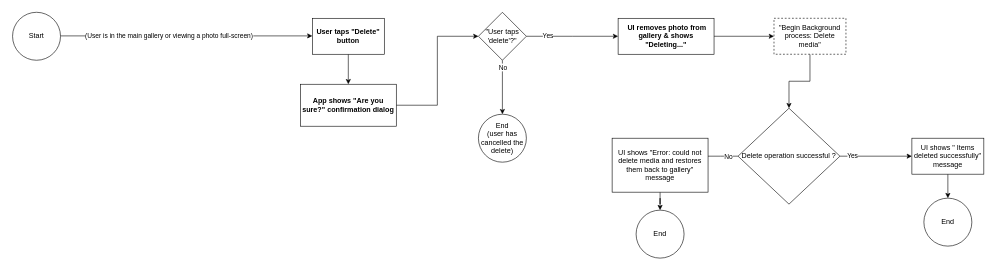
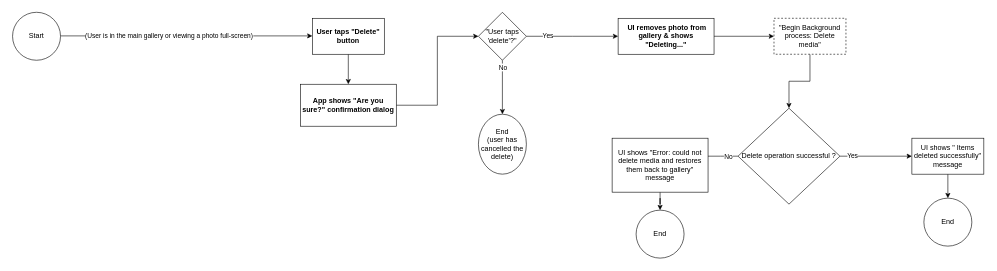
  <mxCell id="0" />
  <mxCell id="1" parent="0" />
  <mxCell id="2" style="edgeStyle=orthogonalEdgeStyle;rounded=0;orthogonalLoop=1;jettySize=auto;html=1;entryX=0.5;entryY=0;entryDx=0;entryDy=0;" parent="1" source="3" target="8" edge="1"><mxGeometry relative="1" as="geometry" /></mxCell>
  <mxCell id="3" value="&lt;p data-pm-slice=&quot;1 1 [&amp;quot;ordered_list&amp;quot;,{&amp;quot;order&amp;quot;:1},&amp;quot;list_item&amp;quot;,{}]&quot;&gt;&lt;strong&gt;User taps &quot;Delete&quot; button&lt;/strong&gt;&lt;/p&gt;" style="rounded=0;whiteSpace=wrap;html=1;" parent="1" vertex="1"><mxGeometry x="520" y="30" width="120" height="60" as="geometry" /></mxCell>
  <mxCell id="4" style="edgeStyle=orthogonalEdgeStyle;rounded=0;orthogonalLoop=1;jettySize=auto;html=1;" parent="1" edge="1"><mxGeometry relative="1" as="geometry"><mxPoint x="520" y="59.38" as="targetPoint" /><mxPoint x="100" y="59.38" as="sourcePoint" /></mxGeometry></mxCell>
  <mxCell id="5" value="&lt;p data-pm-slice=&quot;1 1 [&amp;quot;ordered_list&amp;quot;,{&amp;quot;order&amp;quot;:1},&amp;quot;list_item&amp;quot;,{},&amp;quot;bullet_list&amp;quot;,{},&amp;quot;list_item&amp;quot;,{}]&quot;&gt;(User is in the main gallery or viewing a photo full-screen)&lt;/p&gt;" style="edgeLabel;html=1;align=center;verticalAlign=middle;resizable=0;points=[];" parent="4" vertex="1" connectable="0"><mxGeometry x="-0.305" y="1" relative="1" as="geometry"><mxPoint x="34" y="1" as="offset" /></mxGeometry></mxCell>
  <mxCell id="6" value="Start" style="ellipse;whiteSpace=wrap;html=1;aspect=fixed;" parent="1" vertex="1"><mxGeometry x="20" y="20" width="80" height="80" as="geometry" /></mxCell>
  <mxCell id="7" style="edgeStyle=orthogonalEdgeStyle;rounded=0;orthogonalLoop=1;jettySize=auto;html=1;entryX=0;entryY=0.5;entryDx=0;entryDy=0;" parent="1" source="8" target="13" edge="1"><mxGeometry relative="1" as="geometry" /></mxCell>
  <mxCell id="8" value="&lt;p data-pm-slice=&quot;1 1 [&amp;quot;ordered_list&amp;quot;,{&amp;quot;order&amp;quot;:1},&amp;quot;list_item&amp;quot;,{}]&quot;&gt;&lt;strong&gt;App shows &quot;Are you sure?&quot; confirmation dialog&lt;/strong&gt;&lt;/p&gt;" style="rounded=0;whiteSpace=wrap;html=1;" parent="1" vertex="1"><mxGeometry x="500" y="140" width="160" height="70" as="geometry" /></mxCell>
  <mxCell id="9" style="edgeStyle=orthogonalEdgeStyle;rounded=0;orthogonalLoop=1;jettySize=auto;html=1;" parent="1" source="13" edge="1"><mxGeometry relative="1" as="geometry"><mxPoint x="1030" y="60" as="targetPoint" /></mxGeometry></mxCell>
  <mxCell id="10" value="Yes" style="edgeLabel;html=1;align=center;verticalAlign=middle;resizable=0;points=[];" parent="9" vertex="1" connectable="0"><mxGeometry x="-0.544" y="1" relative="1" as="geometry"><mxPoint as="offset" /></mxGeometry></mxCell>
  <mxCell id="11" style="edgeStyle=orthogonalEdgeStyle;rounded=0;orthogonalLoop=1;jettySize=auto;html=1;" parent="1" source="13" target="14" edge="1"><mxGeometry relative="1" as="geometry"><mxPoint x="837" y="170" as="targetPoint" /></mxGeometry></mxCell>
  <mxCell id="12" value="No" style="edgeLabel;html=1;align=center;verticalAlign=middle;resizable=0;points=[];" parent="11" vertex="1" connectable="0"><mxGeometry x="-0.294" relative="1" as="geometry"><mxPoint y="-21" as="offset" /></mxGeometry></mxCell>
  <mxCell id="13" value="&quot;User taps 'delete'?&quot;" style="rhombus;whiteSpace=wrap;html=1;" parent="1" vertex="1"><mxGeometry x="797" y="20" width="80" height="80" as="geometry" /></mxCell>
- <mxCell id="14" value="End&lt;div&gt;(user has cancelled the delete)&lt;/div&gt;" style="ellipse;whiteSpace=wrap;html=1;aspect=fixed;" parent="1" vertex="1"><mxGeometry x="797" y="190" width="80" height="80" as="geometry" /></mxCell>
+ <mxCell id="14" value="End&lt;div&gt;(user has cancelled the delete)&lt;/div&gt;" style="ellipse;whiteSpace=wrap;html=1;aspect=fixed;" parent="1" vertex="1"><mxGeometry x="797" y="190" width="80" height="100" as="geometry" /></mxCell>
  <mxCell id="15" style="edgeStyle=orthogonalEdgeStyle;rounded=0;orthogonalLoop=1;jettySize=auto;html=1;" parent="1" source="16" target="18" edge="1"><mxGeometry relative="1" as="geometry"><mxPoint x="1350" y="60" as="targetPoint" /></mxGeometry></mxCell>
  <mxCell id="16" value="&lt;p data-pm-slice=&quot;1 1 [&amp;quot;ordered_list&amp;quot;,{&amp;quot;order&amp;quot;:1},&amp;quot;list_item&amp;quot;,{}]&quot;&gt;&lt;strong&gt;&amp;nbsp;UI removes photo from gallery &amp;amp; shows &quot;Deleting...&quot;&lt;/strong&gt;&lt;/p&gt;" style="rounded=0;whiteSpace=wrap;html=1;" parent="1" vertex="1"><mxGeometry x="1030" y="30" width="160" height="60" as="geometry" /></mxCell>
  <mxCell id="17" style="edgeStyle=orthogonalEdgeStyle;rounded=0;orthogonalLoop=1;jettySize=auto;html=1;" parent="1" source="18" target="23" edge="1"><mxGeometry relative="1" as="geometry"><mxPoint x="1350" y="220" as="targetPoint" /></mxGeometry></mxCell>
  <mxCell id="18" value="&quot;Begin Background process: Delete media&quot;" style="rounded=0;whiteSpace=wrap;html=1;dashed=1;" parent="1" vertex="1"><mxGeometry x="1290" y="30" width="120" height="60" as="geometry" /></mxCell>
  <mxCell id="19" style="edgeStyle=orthogonalEdgeStyle;rounded=0;orthogonalLoop=1;jettySize=auto;html=1;" parent="1" source="23" edge="1"><mxGeometry relative="1" as="geometry"><mxPoint x="1170" y="260" as="targetPoint" /></mxGeometry></mxCell>
  <mxCell id="20" value="No" style="edgeLabel;html=1;align=center;verticalAlign=middle;resizable=0;points=[];" parent="19" vertex="1" connectable="0"><mxGeometry x="-0.453" y="1" relative="1" as="geometry"><mxPoint as="offset" /></mxGeometry></mxCell>
  <mxCell id="21" style="edgeStyle=orthogonalEdgeStyle;rounded=0;orthogonalLoop=1;jettySize=auto;html=1;entryX=0;entryY=0.5;entryDx=0;entryDy=0;" parent="1" source="23" target="28" edge="1"><mxGeometry relative="1" as="geometry" /></mxCell>
  <mxCell id="22" value="Yes" style="edgeLabel;html=1;align=center;verticalAlign=middle;resizable=0;points=[];" parent="21" vertex="1" connectable="0"><mxGeometry x="-0.671" y="2" relative="1" as="geometry"><mxPoint as="offset" /></mxGeometry></mxCell>
  <mxCell id="23" value="Delete operation successful ?" style="rhombus;whiteSpace=wrap;html=1;" parent="1" vertex="1"><mxGeometry x="1230" y="180" width="170" height="160" as="geometry" /></mxCell>
  <mxCell id="24" style="edgeStyle=orthogonalEdgeStyle;rounded=0;orthogonalLoop=1;jettySize=auto;html=1;" parent="1" source="25" target="26" edge="1"><mxGeometry relative="1" as="geometry"><mxPoint x="1100" y="390" as="targetPoint" /></mxGeometry></mxCell>
  <mxCell id="25" value="UI shows &quot;Error: could not delete media and restores them back to gallery&quot; message" style="rounded=0;whiteSpace=wrap;html=1;" parent="1" vertex="1"><mxGeometry x="1020" y="230" width="160" height="90" as="geometry" /></mxCell>
  <mxCell id="26" value="End" style="ellipse;whiteSpace=wrap;html=1;aspect=fixed;" parent="1" vertex="1"><mxGeometry x="1060" y="350" width="80" height="80" as="geometry" /></mxCell>
  <mxCell id="27" style="edgeStyle=orthogonalEdgeStyle;rounded=0;orthogonalLoop=1;jettySize=auto;html=1;" parent="1" source="28" target="29" edge="1"><mxGeometry relative="1" as="geometry"><mxPoint x="1580" y="350" as="targetPoint" /></mxGeometry></mxCell>
  <mxCell id="28" value="UI shows &quot; Items deleted successfully&quot; message" style="rounded=0;whiteSpace=wrap;html=1;" parent="1" vertex="1"><mxGeometry x="1520" y="230" width="120" height="60" as="geometry" /></mxCell>
  <mxCell id="29" value="End" style="ellipse;whiteSpace=wrap;html=1;aspect=fixed;" parent="1" vertex="1"><mxGeometry x="1540" y="330" width="80" height="80" as="geometry" /></mxCell>
